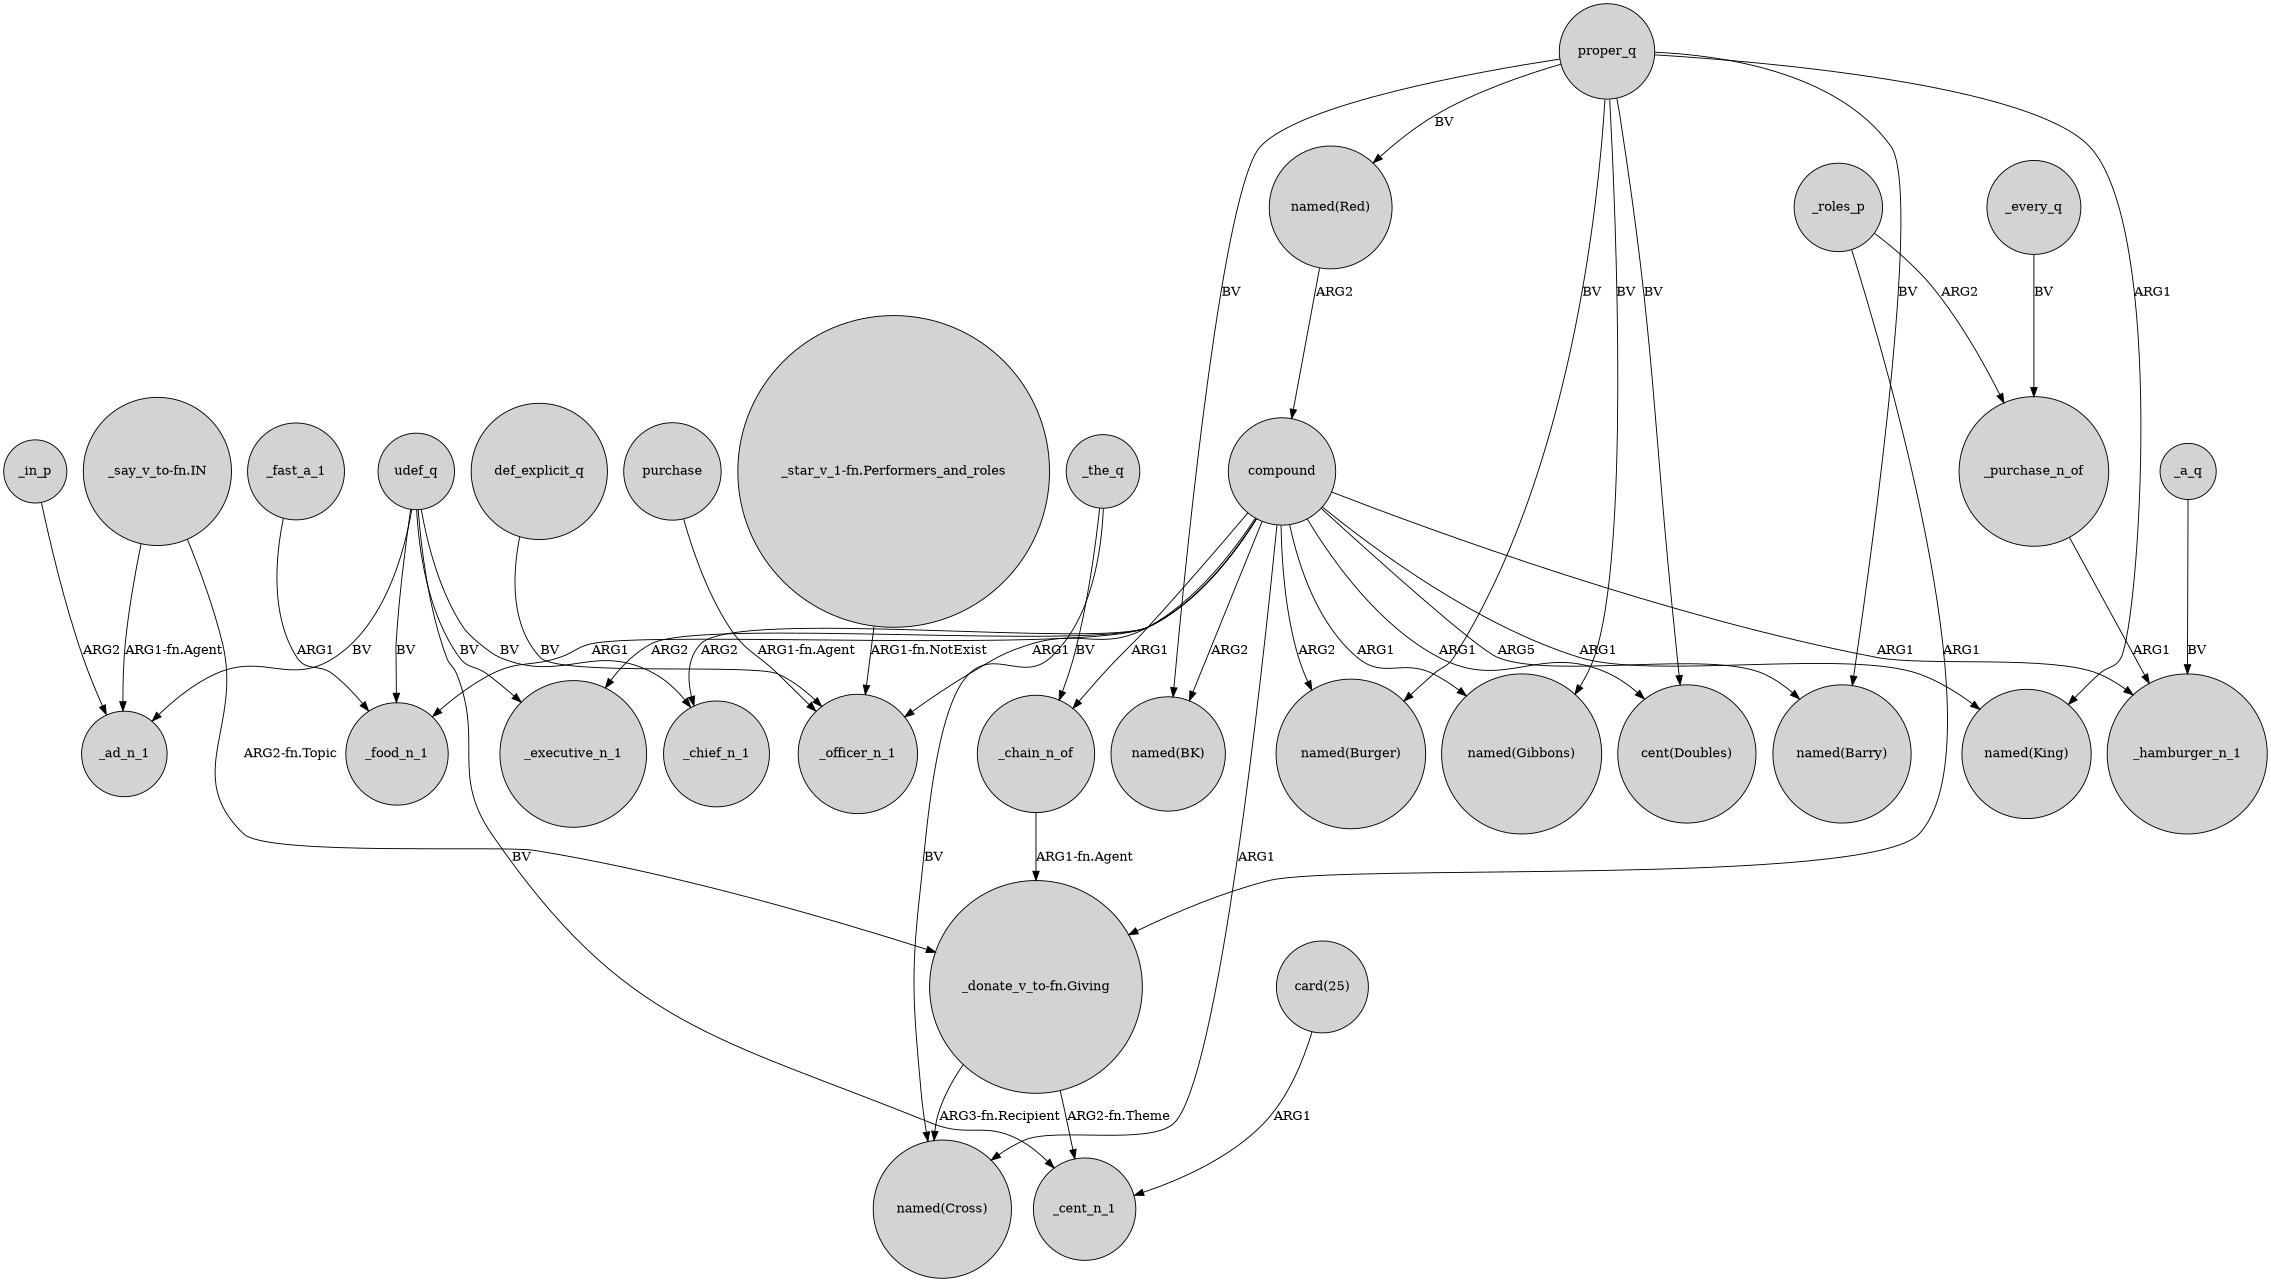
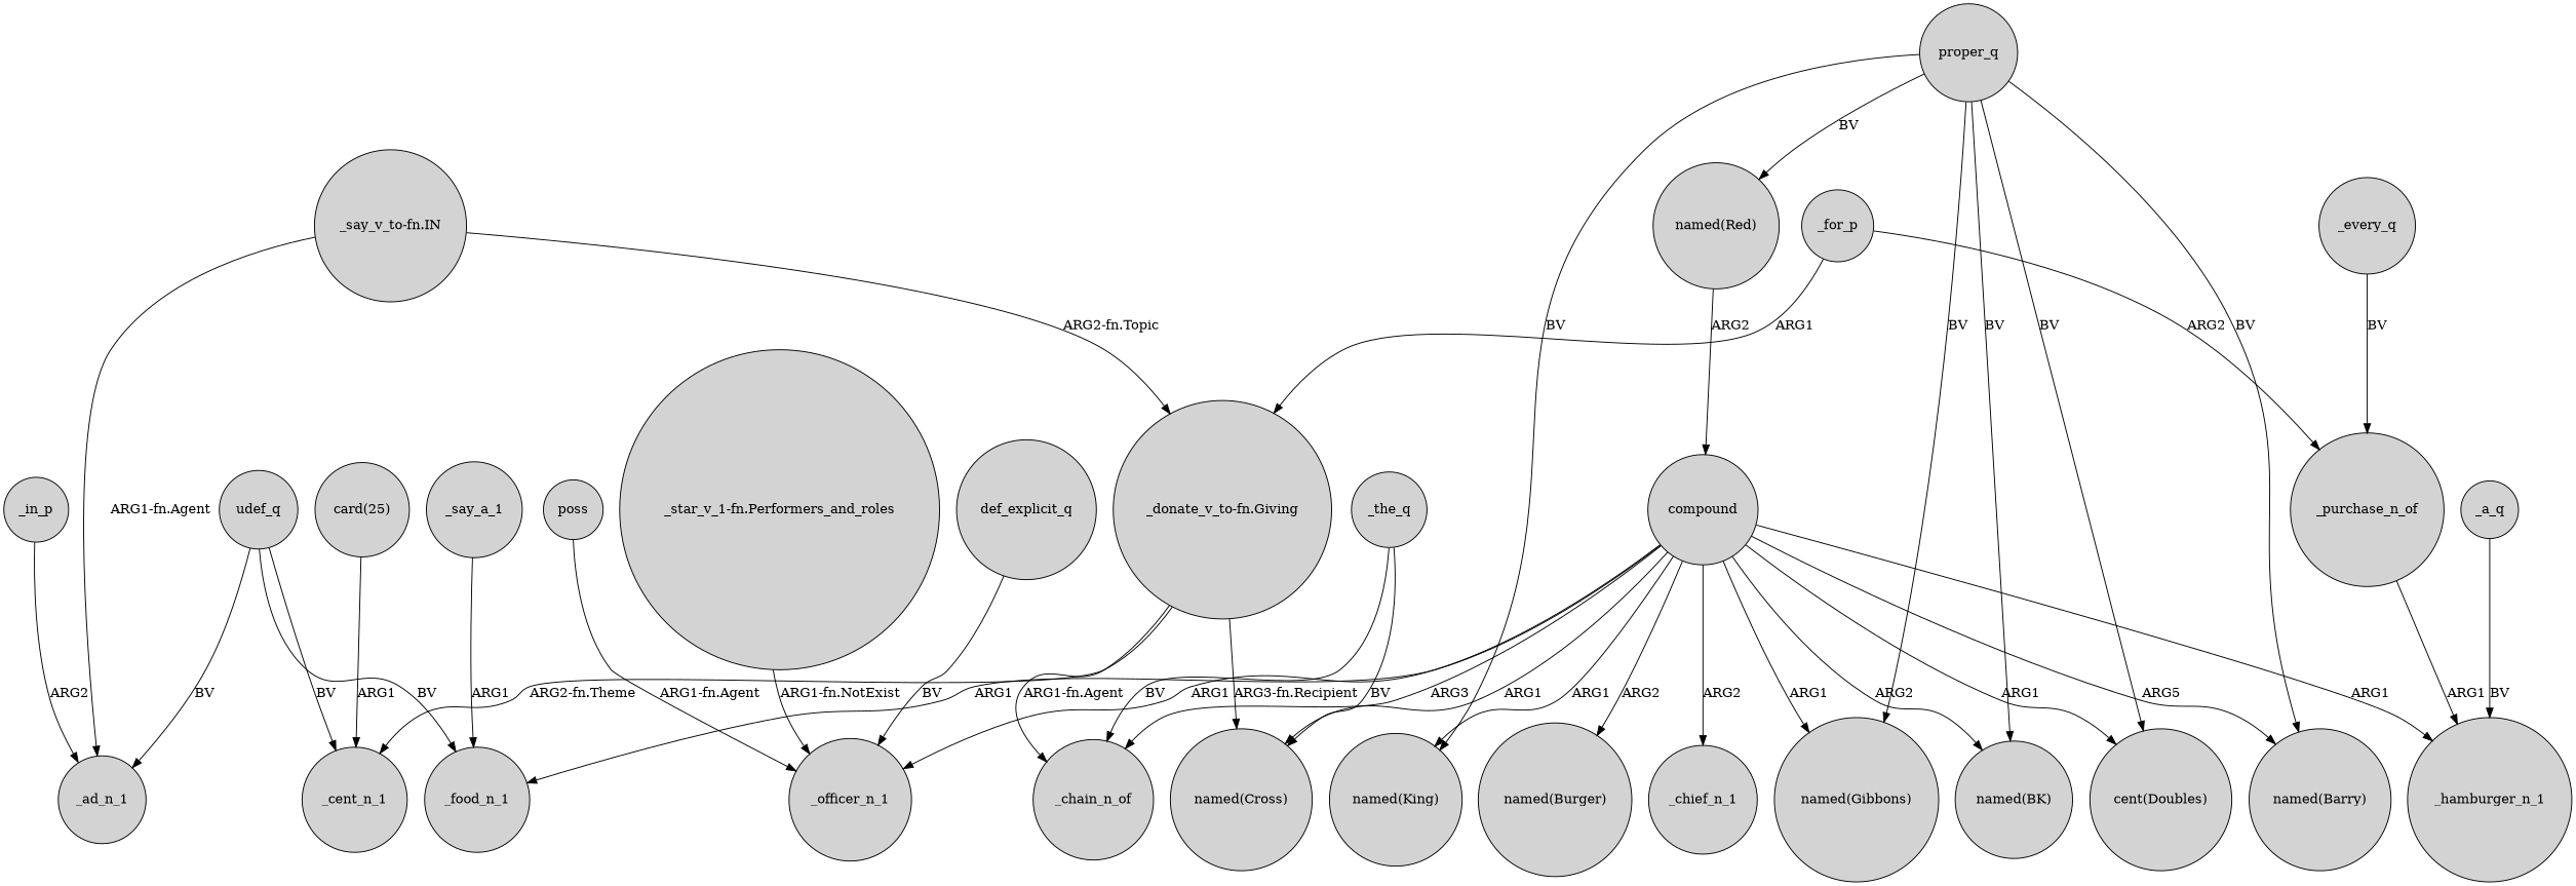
  digraph {
    node [shape=circle style=filled]
    "_say_v_to-fn.IN"
    _ad_n_1
    "_donate_v_to-fn.Giving"
    "named(Cross)"
    _chain_n_of
    _cent_n_1
    compound
    _food_n_1
    _officer_n_1
    "named(Burger)"
-   _executive_n_1
    "named(Gibbons)"
    n13 [label="cent(Doubles)"]
    _hamburger_n_1
    "named(Barry)"
    _chief_n_1
    "named(King)"
    "named(BK)"
    "named(Red)"
    _the_q
    "_star_v_1-fn.Performers_and_roles"
-   _fast_a_1
+   _fast_a_1 [label=_say_a_1]
    proper_q
    udef_q
    def_explicit_q
-   _for_p [label=_roles_p]
+   _for_p
    _purchase_n_of
    _in_p
    "card(25)"
    _a_q
-   poss [label=purchase]
+   poss
    _every_q
    "_say_v_to-fn.IN" -> _ad_n_1 [label="ARG1-fn.Agent"]
    "_say_v_to-fn.IN" -> "_donate_v_to-fn.Giving" [label="ARG2-fn.Topic"]
    "_donate_v_to-fn.Giving" -> "named(Cross)" [label="ARG3-fn.Recipient"]
-   _chain_n_of -> "_donate_v_to-fn.Giving" [label="ARG1-fn.Agent"]
+   "_donate_v_to-fn.Giving" -> _chain_n_of [label="ARG1-fn.Agent"]
    "_donate_v_to-fn.Giving" -> _cent_n_1 [label="ARG2-fn.Theme"]
    compound -> "named(Cross)" [label=ARG1]
-   compound -> _chain_n_of [label=ARG1]
+   compound -> _chain_n_of [label=ARG3]
    compound -> _food_n_1 [label=ARG1]
    compound -> _officer_n_1 [label=ARG1]
    compound -> "named(Burger)" [label=ARG2]
-   compound -> _executive_n_1 [label=ARG2]
    compound -> "named(Gibbons)" [label=ARG1]
    compound -> n13 [label=ARG1]
    compound -> _hamburger_n_1 [label=ARG1]
    compound -> "named(Barry)" [label=ARG5]
    compound -> _chief_n_1 [label=ARG2]
    compound -> "named(King)" [label=ARG1]
    compound -> "named(BK)" [label=ARG2]
    "named(Red)" -> compound [label=ARG2]
    _the_q -> "named(Cross)" [label=BV]
    _the_q -> _chain_n_of [label=BV]
    "_star_v_1-fn.Performers_and_roles" -> _officer_n_1 [label="ARG1-fn.NotExist"]
    _fast_a_1 -> _food_n_1 [label=ARG1]
-   proper_q -> "named(Burger)" [label=BV]
    proper_q -> "named(Gibbons)" [label=BV]
    proper_q -> n13 [label=BV]
    proper_q -> "named(Barry)" [label=BV]
-   proper_q -> "named(King)" [label=ARG1]
+   proper_q -> "named(King)" [label=BV]
    proper_q -> "named(BK)" [label=BV]
    proper_q -> "named(Red)" [label=BV]
    udef_q -> _ad_n_1 [label=BV]
    udef_q -> _cent_n_1 [label=BV]
    udef_q -> _food_n_1 [label=BV]
-   udef_q -> _executive_n_1 [label=BV]
-   udef_q -> _chief_n_1 [label=BV]
    def_explicit_q -> _officer_n_1 [label=BV]
    _for_p -> "_donate_v_to-fn.Giving" [label=ARG1]
    _for_p -> _purchase_n_of [label=ARG2]
    _purchase_n_of -> _hamburger_n_1 [label=ARG1]
    _in_p -> _ad_n_1 [label=ARG2]
    "card(25)" -> _cent_n_1 [label=ARG1]
    _a_q -> _hamburger_n_1 [label=BV]
    poss -> _officer_n_1 [label="ARG1-fn.Agent"]
    _every_q -> _purchase_n_of [label=BV]
  }
